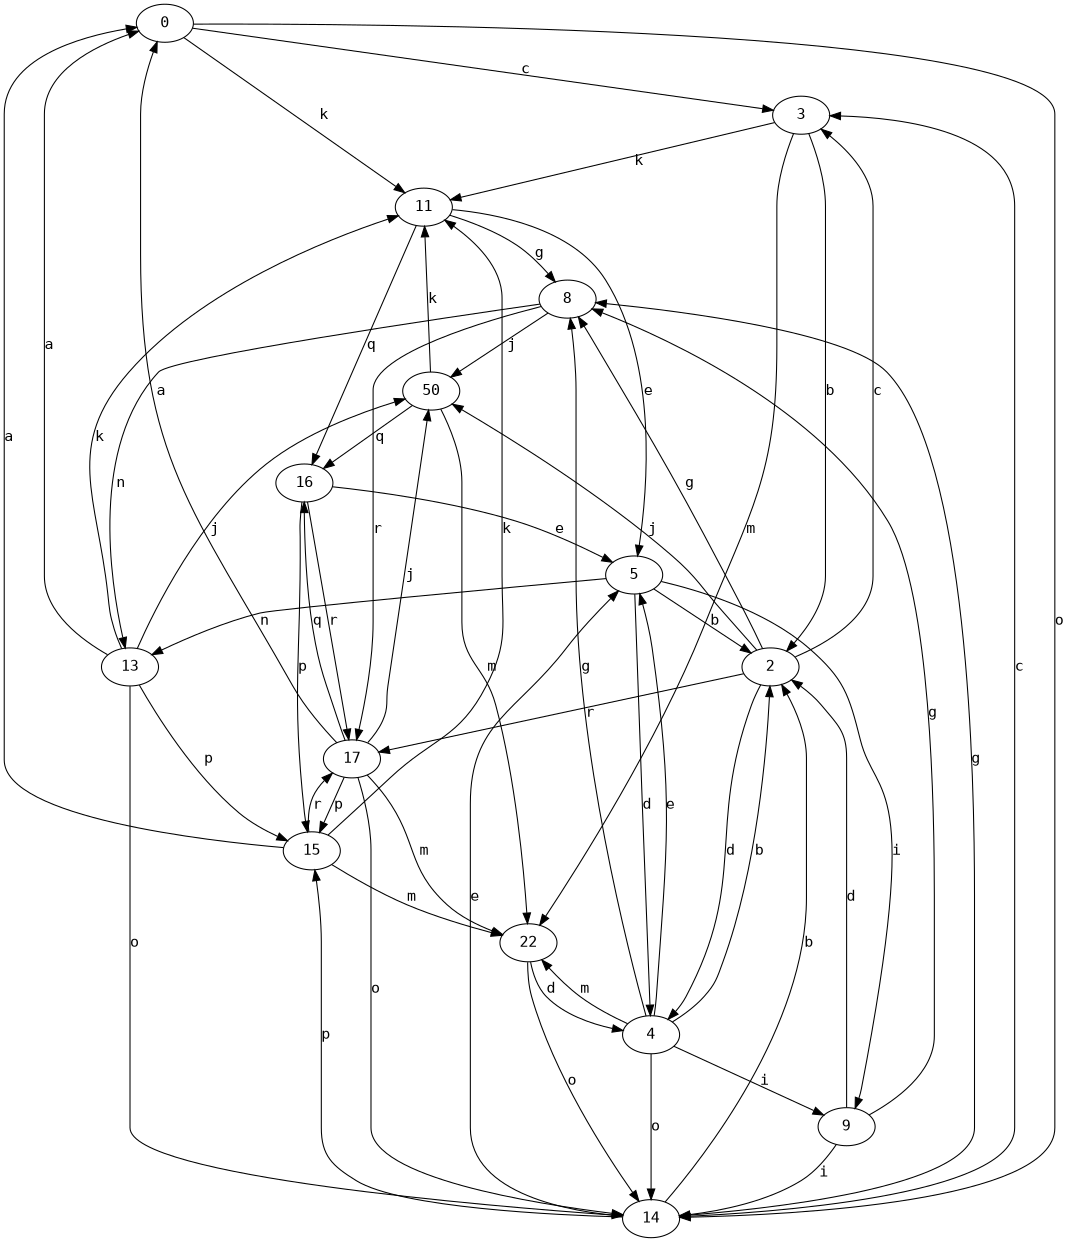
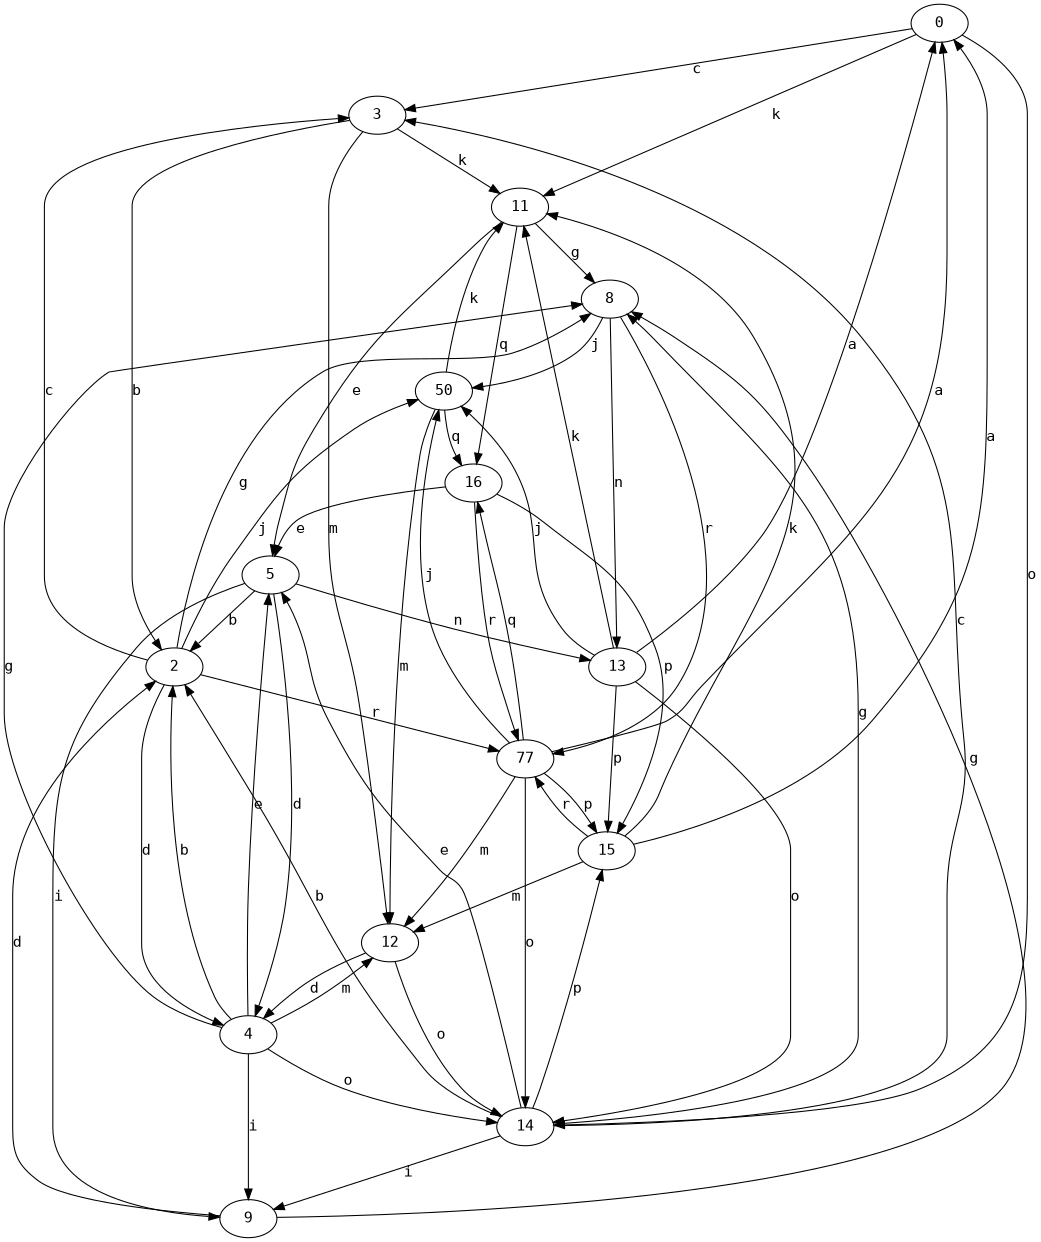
  strict digraph {
    fontname="DejaVu Sans Mono"
    node [fontname="DejaVu Sans Mono"]
    edge [fontname="DejaVu Sans Mono"]
    0
    3
    11
    14
    2
-   12 [label=22]
+   12
    8
    5
    16
    9
    15
    4
    n13 [label=50]
-   17
+   17 [label=77]
    13
    0 -> 3 [label=c]
    0 -> 11 [label=k]
    0 -> 14 [label=o]
    3 -> 11 [label=k]
    3 -> 2 [label=b]
    3 -> 12 [label=m]
    11 -> 8 [label=g]
    11 -> 5 [label=e]
    11 -> 16 [label=q]
    14 -> 3 [label=c]
    14 -> 2 [label=b]
    14 -> 8 [label=g]
    14 -> 5 [label=e]
-   9 -> 14 [label=i]
+   14 -> 9 [label=i]
    14 -> 15 [label=p]
    2 -> 3 [label=c]
    2 -> 8 [label=g]
    2 -> 4 [label=d]
    2 -> n13 [label=j]
    2 -> 17 [label=r]
    12 -> 14 [label=o]
    12 -> 4 [label=d]
    8 -> n13 [label=j]
    8 -> 17 [label=r]
    8 -> 13 [label=n]
    5 -> 2 [label=b]
    5 -> 9 [label=i]
    5 -> 4 [label=d]
    5 -> 13 [label=n]
    16 -> 5 [label=e]
    16 -> 15 [label=p]
    16 -> 17 [label=r]
    9 -> 2 [label=d]
    9 -> 8 [label=g]
    15 -> 0 [label=a]
    15 -> 11 [label=k]
    15 -> 12 [label=m]
    15 -> 17 [label=r]
    4 -> 14 [label=o]
    4 -> 2 [label=b]
    4 -> 12 [label=m]
    4 -> 8 [label=g]
    4 -> 5 [label=e]
    4 -> 9 [label=i]
    n13 -> 11 [label=k]
    n13 -> 12 [label=m]
    n13 -> 16 [label=q]
    17 -> 0 [label=a]
    17 -> 14 [label=o]
    17 -> 12 [label=m]
    17 -> 16 [label=q]
    17 -> 15 [label=p]
    17 -> n13 [label=j]
    13 -> 0 [label=a]
    13 -> 11 [label=k]
    13 -> 14 [label=o]
    13 -> 15 [label=p]
    13 -> n13 [label=j]
  }
